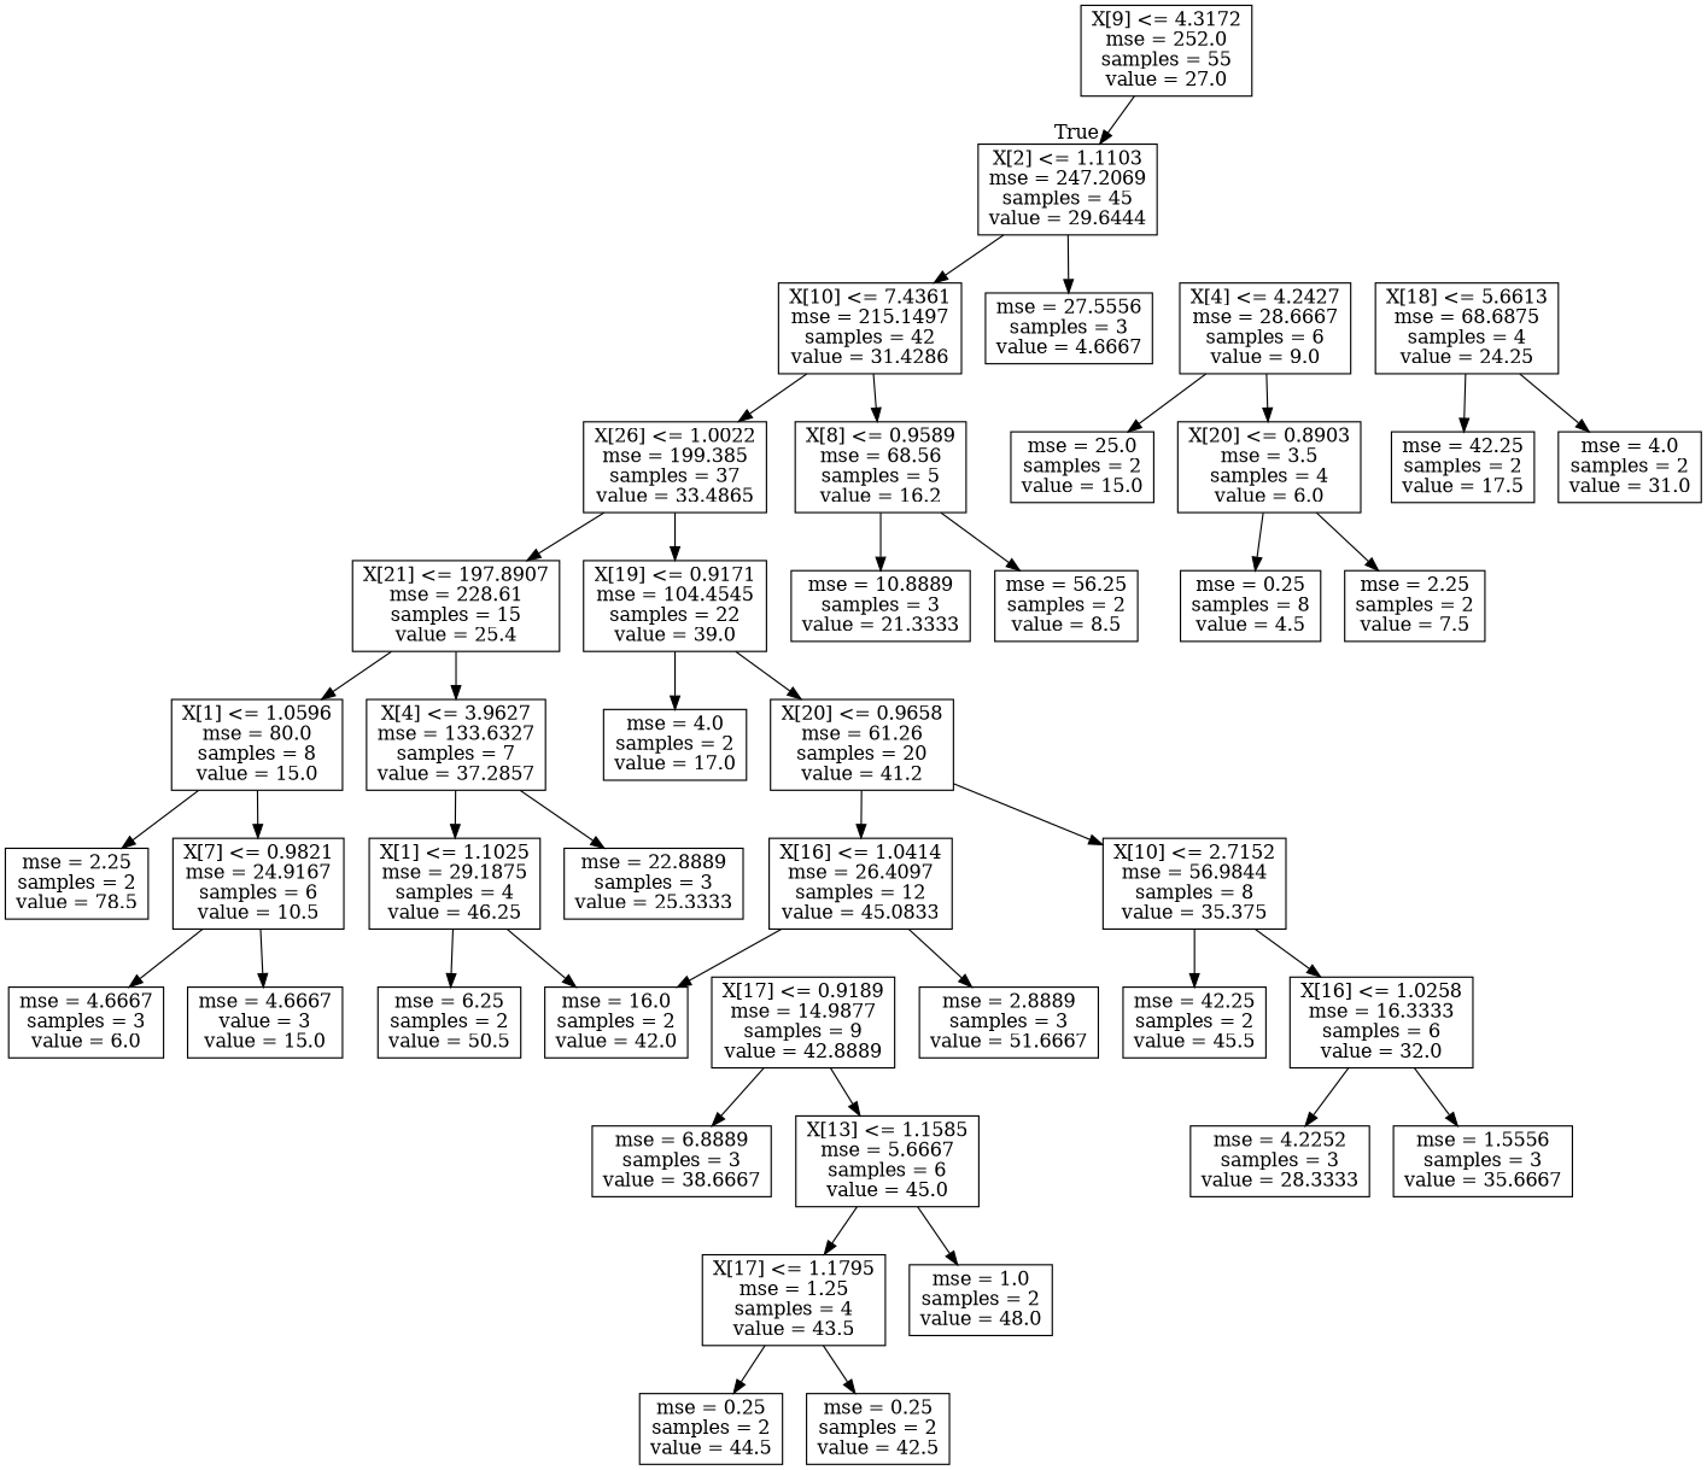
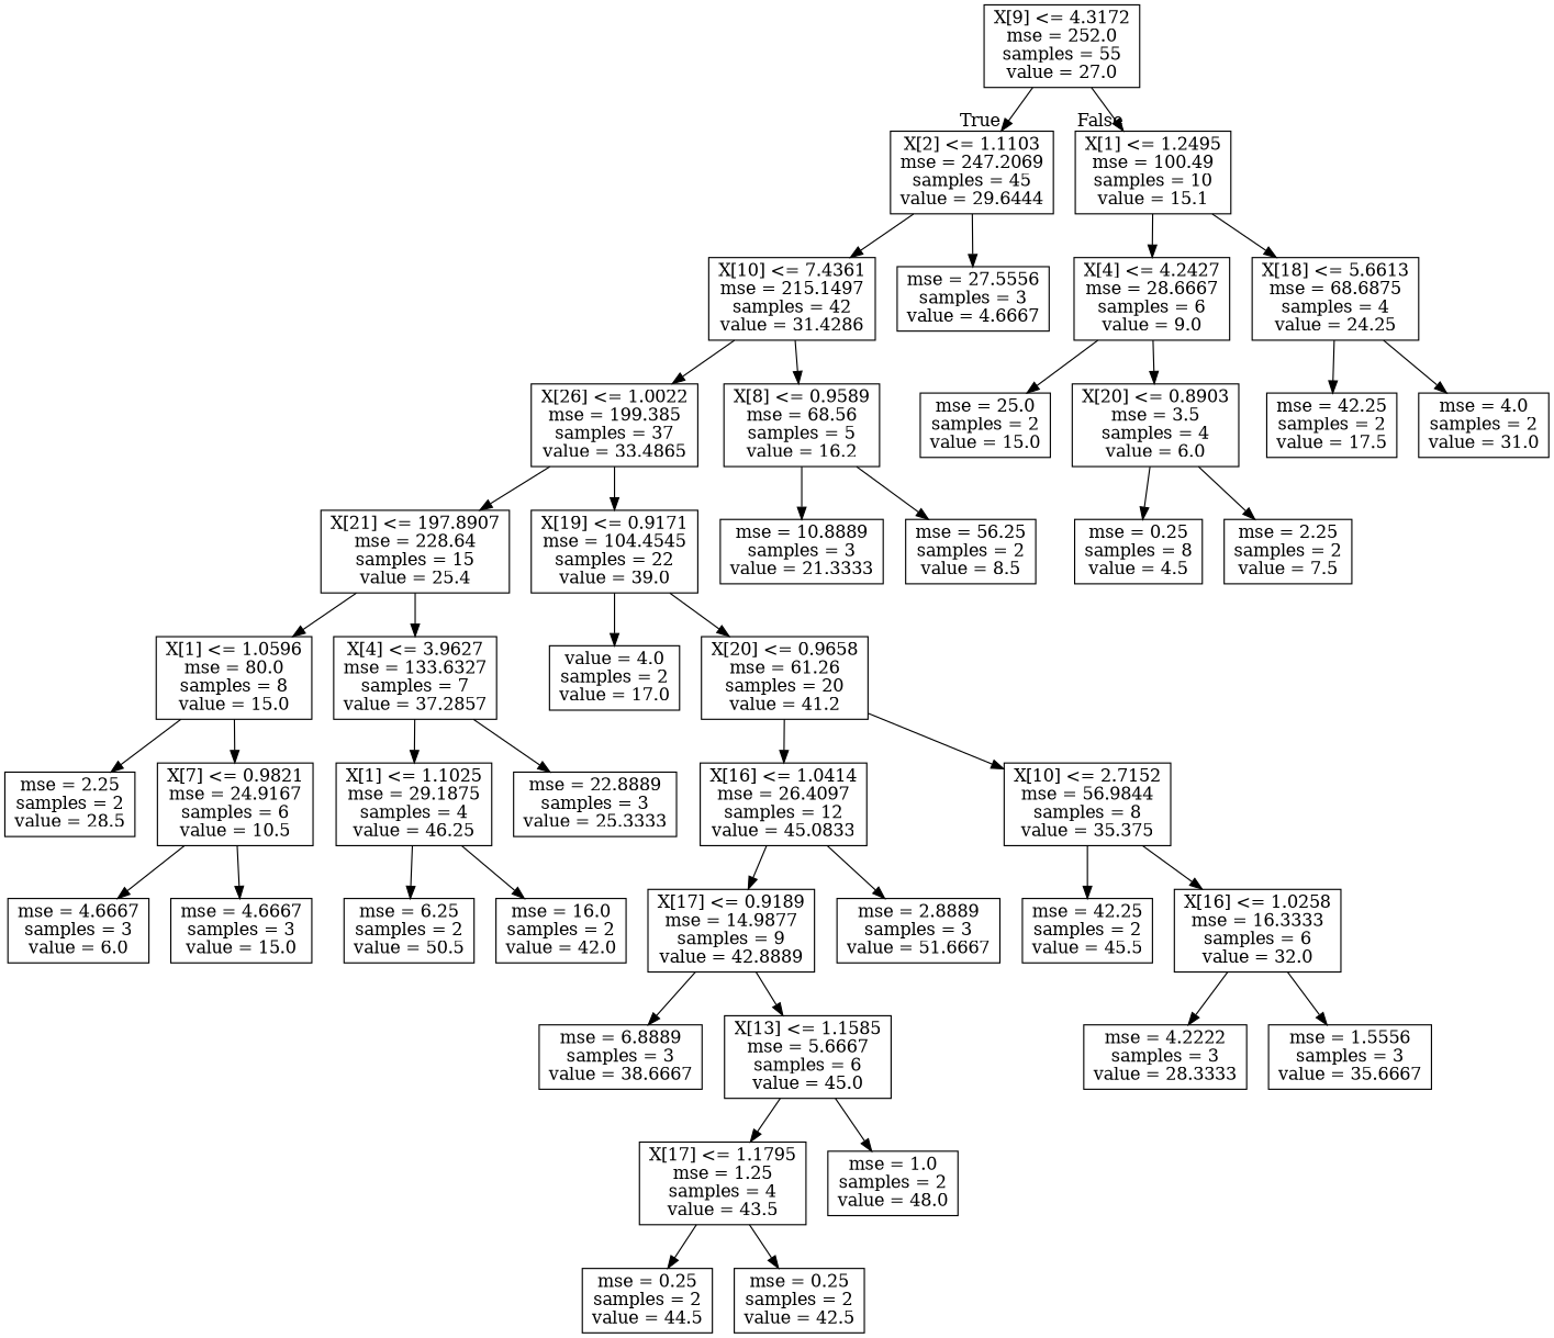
  digraph {
    node [shape=box]
    n1 [label="X[9] <= 4.3172\nmse = 252.0\nsamples = 55\nvalue = 27.0"]
    n2 [label="X[2] <= 1.1103\nmse = 247.2069\nsamples = 45\nvalue = 29.6444"]
+   n3 [label="X[1] <= 1.2495\nmse = 100.49\nsamples = 10\nvalue = 15.1"]
    n4 [label="X[10] <= 7.4361\nmse = 215.1497\nsamples = 42\nvalue = 31.4286"]
    n5 [label="mse = 27.5556\nsamples = 3\nvalue = 4.6667"]
    n6 [label="X[4] <= 4.2427\nmse = 28.6667\nsamples = 6\nvalue = 9.0"]
    n7 [label="X[18] <= 5.6613\nmse = 68.6875\nsamples = 4\nvalue = 24.25"]
    n8 [label="X[26] <= 1.0022\nmse = 199.385\nsamples = 37\nvalue = 33.4865"]
    n9 [label="X[8] <= 0.9589\nmse = 68.56\nsamples = 5\nvalue = 16.2"]
-   n10 [label="X[21] <= 197.8907\nmse = 228.61\nsamples = 15\nvalue = 25.4"]
+   n10 [label="X[21] <= 197.8907\nmse = 228.64\nsamples = 15\nvalue = 25.4"]
    n11 [label="X[19] <= 0.9171\nmse = 104.4545\nsamples = 22\nvalue = 39.0"]
    n12 [label="mse = 10.8889\nsamples = 3\nvalue = 21.3333"]
    n13 [label="mse = 56.25\nsamples = 2\nvalue = 8.5"]
    n14 [label="X[1] <= 1.0596\nmse = 80.0\nsamples = 8\nvalue = 15.0"]
    n15 [label="X[4] <= 3.9627\nmse = 133.6327\nsamples = 7\nvalue = 37.2857"]
-   n16 [label="mse = 4.0\nsamples = 2\nvalue = 17.0"]
+   n16 [label="value = 4.0\nsamples = 2\nvalue = 17.0"]
    n17 [label="X[20] <= 0.9658\nmse = 61.26\nsamples = 20\nvalue = 41.2"]
-   n18 [label="mse = 2.25\nsamples = 2\nvalue = 78.5"]
+   n18 [label="mse = 2.25\nsamples = 2\nvalue = 28.5"]
    n19 [label="X[7] <= 0.9821\nmse = 24.9167\nsamples = 6\nvalue = 10.5"]
    n20 [label="X[1] <= 1.1025\nmse = 29.1875\nsamples = 4\nvalue = 46.25"]
    n21 [label="mse = 22.8889\nsamples = 3\nvalue = 25.3333"]
    n22 [label="mse = 4.6667\nsamples = 3\nvalue = 6.0"]
-   n23 [label="mse = 4.6667\nvalue = 3\nvalue = 15.0"]
+   n23 [label="mse = 4.6667\nsamples = 3\nvalue = 15.0"]
    n24 [label="mse = 6.25\nsamples = 2\nvalue = 50.5"]
    n25 [label="mse = 16.0\nsamples = 2\nvalue = 42.0"]
    n26 [label="X[16] <= 1.0414\nmse = 26.4097\nsamples = 12\nvalue = 45.0833"]
    n27 [label="X[10] <= 2.7152\nmse = 56.9844\nsamples = 8\nvalue = 35.375"]
    n28 [label="X[17] <= 0.9189\nmse = 14.9877\nsamples = 9\nvalue = 42.8889"]
    n29 [label="mse = 2.8889\nsamples = 3\nvalue = 51.6667"]
    n30 [label="mse = 42.25\nsamples = 2\nvalue = 45.5"]
    n31 [label="X[16] <= 1.0258\nmse = 16.3333\nsamples = 6\nvalue = 32.0"]
    n32 [label="mse = 6.8889\nsamples = 3\nvalue = 38.6667"]
    n33 [label="X[13] <= 1.1585\nmse = 5.6667\nsamples = 6\nvalue = 45.0"]
    n34 [label="X[17] <= 1.1795\nmse = 1.25\nsamples = 4\nvalue = 43.5"]
    n35 [label="mse = 1.0\nsamples = 2\nvalue = 48.0"]
    n36 [label="mse = 0.25\nsamples = 2\nvalue = 44.5"]
    n37 [label="mse = 0.25\nsamples = 2\nvalue = 42.5"]
-   n38 [label="mse = 4.2252\nsamples = 3\nvalue = 28.3333"]
+   n38 [label="mse = 4.2222\nsamples = 3\nvalue = 28.3333"]
    n39 [label="mse = 1.5556\nsamples = 3\nvalue = 35.6667"]
    n40 [label="mse = 25.0\nsamples = 2\nvalue = 15.0"]
    n41 [label="X[20] <= 0.8903\nmse = 3.5\nsamples = 4\nvalue = 6.0"]
    n42 [label="mse = 42.25\nsamples = 2\nvalue = 17.5"]
    n43 [label="mse = 4.0\nsamples = 2\nvalue = 31.0"]
    n44 [label="mse = 0.25\nsamples = 8\nvalue = 4.5"]
    n45 [label="mse = 2.25\nsamples = 2\nvalue = 7.5"]
    n1 -> n2 [headlabel=True labelangle=45 labeldistance=2.5]
+   n1 -> n3 [headlabel=False labelangle=-45 labeldistance=2.5]
    n2 -> n4
    n2 -> n5
+   n3 -> n6
+   n3 -> n7
    n4 -> n8
    n4 -> n9
    n6 -> n40
    n6 -> n41
    n7 -> n42
    n7 -> n43
    n8 -> n10
    n8 -> n11
    n9 -> n12
    n9 -> n13
    n10 -> n14
    n10 -> n15
    n11 -> n16
    n11 -> n17
    n14 -> n18
    n14 -> n19
    n15 -> n20
    n15 -> n21
    n17 -> n26
    n17 -> n27
    n19 -> n22
    n19 -> n23
    n20 -> n24
    n20 -> n25
-   n26 -> n25
+   n26 -> n28
    n26 -> n29
    n27 -> n30
    n27 -> n31
    n28 -> n32
    n28 -> n33
    n31 -> n38
    n31 -> n39
    n33 -> n34
    n33 -> n35
    n34 -> n36
    n34 -> n37
    n41 -> n44
    n41 -> n45
  }
